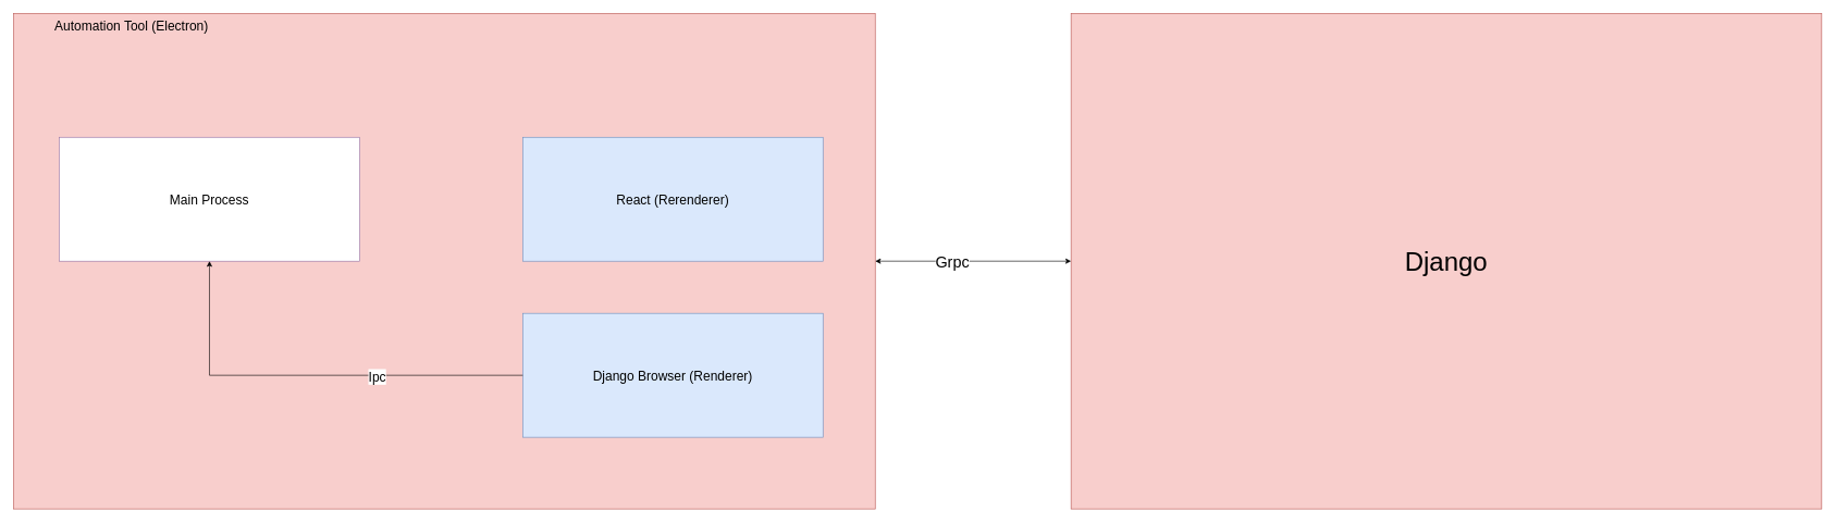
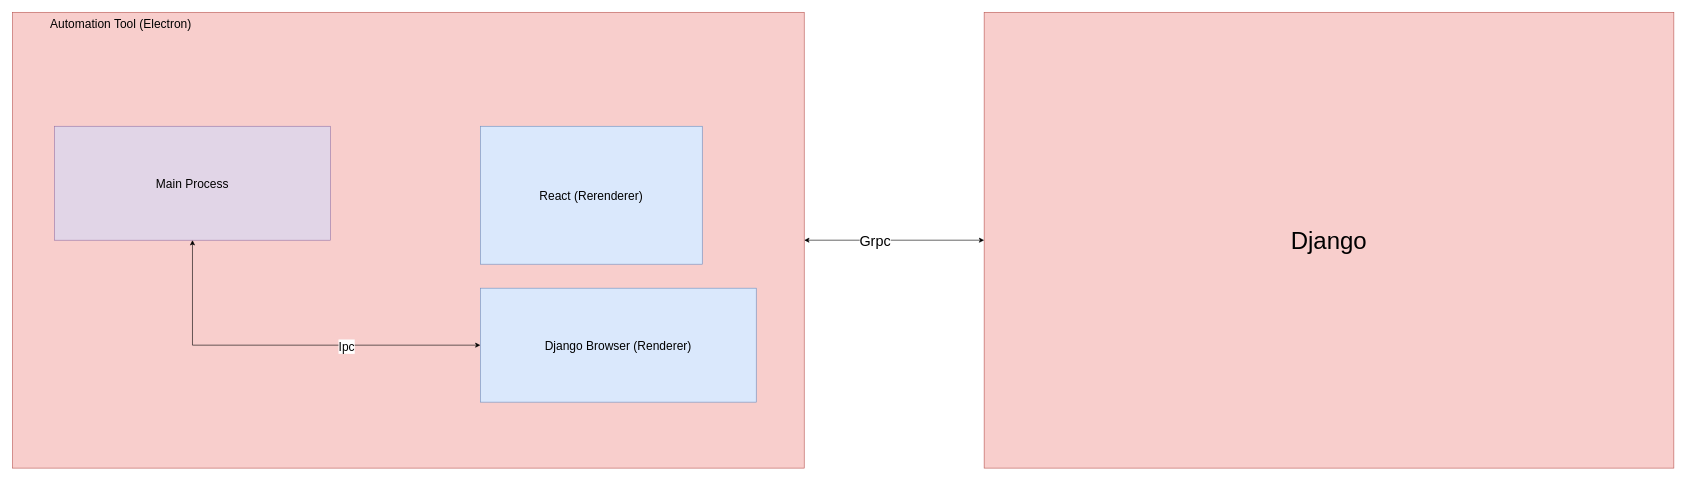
  <mxCell id="0" />
  <mxCell id="1" parent="0" />
  <mxCell id="2" value="&lt;font style=&quot;font-size: 20px;&quot;&gt;&amp;nbsp; &amp;nbsp; &amp;nbsp; &amp;nbsp; &amp;nbsp; &amp;nbsp;Automation Tool (Electron)&lt;/font&gt;" style="rounded=0;whiteSpace=wrap;html=1;align=left;verticalAlign=top;fillColor=#f8cecc;strokeColor=#b85450;" vertex="1" parent="1"><mxGeometry x="20" y="20" width="1320" height="760" as="geometry" /></mxCell>
- <mxCell id="3" value="&lt;font style=&quot;font-size: 20px;&quot;&gt;Main Process&lt;/font&gt;" style="rounded=0;whiteSpace=wrap;html=1;fillColor=#ffffff;strokeColor=#9673a6;" vertex="1" parent="1"><mxGeometry x="90" y="210" width="460" height="190" as="geometry" /></mxCell>
- <mxCell id="4" value="&lt;font style=&quot;font-size: 20px;&quot;&gt;React (Rerenderer)&lt;/font&gt;" style="rounded=0;whiteSpace=wrap;html=1;fillColor=#dae8fc;strokeColor=#6c8ebf;" vertex="1" parent="1"><mxGeometry x="800" y="210" width="460" height="190" as="geometry" /></mxCell>
+ <mxCell id="3" value="&lt;font style=&quot;font-size: 20px;&quot;&gt;Main Process&lt;/font&gt;" style="rounded=0;whiteSpace=wrap;html=1;fillColor=#e1d5e7;strokeColor=#9673a6;" vertex="1" parent="1"><mxGeometry x="90" y="210" width="460" height="190" as="geometry" /></mxCell>
+ <mxCell id="4" value="&lt;font style=&quot;font-size: 20px;&quot;&gt;React (Rerenderer)&lt;/font&gt;" style="rounded=0;whiteSpace=wrap;html=1;fillColor=#dae8fc;strokeColor=#6c8ebf;" vertex="1" parent="1"><mxGeometry x="800" y="210" width="370" height="230" as="geometry" /></mxCell>
  <mxCell id="5" value="&lt;span style=&quot;font-size: 20px;&quot;&gt;Django Browser (Renderer)&lt;/span&gt;" style="rounded=0;whiteSpace=wrap;html=1;fillColor=#dae8fc;strokeColor=#6c8ebf;" vertex="1" parent="1"><mxGeometry x="800" y="480" width="460" height="190" as="geometry" /></mxCell>
- <mxCell id="6" value="" style="endArrow=none;startArrow=classic;html=1;rounded=0;exitX=0.5;exitY=1;exitDx=0;exitDy=0;entryX=0;entryY=0.5;entryDx=0;entryDy=0;edgeStyle=orthogonalEdgeStyle;" edge="1" parent="1" source="3" target="5"><mxGeometry width="50" height="50" relative="1" as="geometry"><mxPoint x="630" y="620" as="sourcePoint" /><mxPoint x="680" y="570" as="targetPoint" /></mxGeometry></mxCell>
+ <mxCell id="6" value="" style="endArrow=classic;startArrow=classic;html=1;rounded=0;exitX=0.5;exitY=1;exitDx=0;exitDy=0;entryX=0;entryY=0.5;entryDx=0;entryDy=0;edgeStyle=orthogonalEdgeStyle;" edge="1" parent="1" source="3" target="5"><mxGeometry width="50" height="50" relative="1" as="geometry"><mxPoint x="630" y="620" as="sourcePoint" /><mxPoint x="680" y="570" as="targetPoint" /></mxGeometry></mxCell>
  <mxCell id="7" value="&lt;font style=&quot;font-size: 20px;&quot;&gt;Ipc&lt;/font&gt;" style="edgeLabel;html=1;align=center;verticalAlign=middle;resizable=0;points=[];" connectable="0" vertex="1" parent="6"><mxGeometry x="0.316" y="-1" relative="1" as="geometry"><mxPoint as="offset" /></mxGeometry></mxCell>
  <mxCell id="8" value="&lt;font style=&quot;font-size: 40px;&quot;&gt;Django&lt;/font&gt;" style="rounded=0;whiteSpace=wrap;html=1;fillColor=#f8cecc;strokeColor=#b85450;" vertex="1" parent="1"><mxGeometry x="1640" y="20" width="1150" height="760" as="geometry" /></mxCell>
  <mxCell id="9" value="" style="endArrow=classic;startArrow=classic;html=1;rounded=0;exitX=1;exitY=0.5;exitDx=0;exitDy=0;entryX=0;entryY=0.5;entryDx=0;entryDy=0;" edge="1" parent="1" source="2" target="8"><mxGeometry width="50" height="50" relative="1" as="geometry"><mxPoint x="1450" y="430" as="sourcePoint" /><mxPoint x="1500" y="380" as="targetPoint" /></mxGeometry></mxCell>
  <mxCell id="10" value="&lt;font style=&quot;font-size: 24px;&quot;&gt;Grpc&lt;/font&gt;" style="edgeLabel;html=1;align=center;verticalAlign=middle;resizable=0;points=[];" connectable="0" vertex="1" parent="9"><mxGeometry x="-0.217" relative="1" as="geometry"><mxPoint y="1" as="offset" /></mxGeometry></mxCell>
